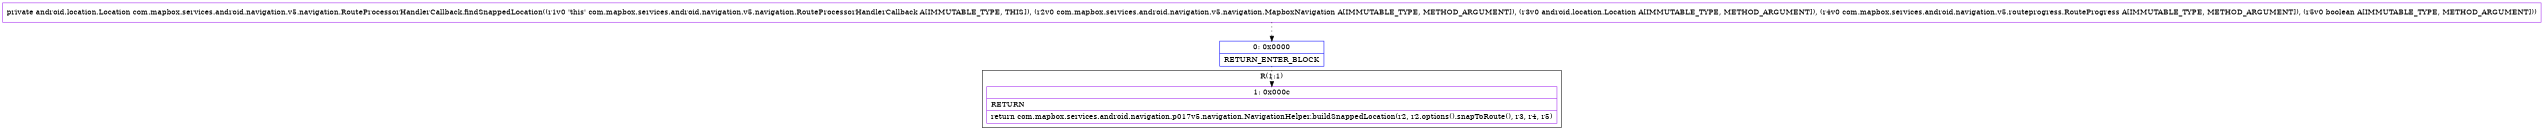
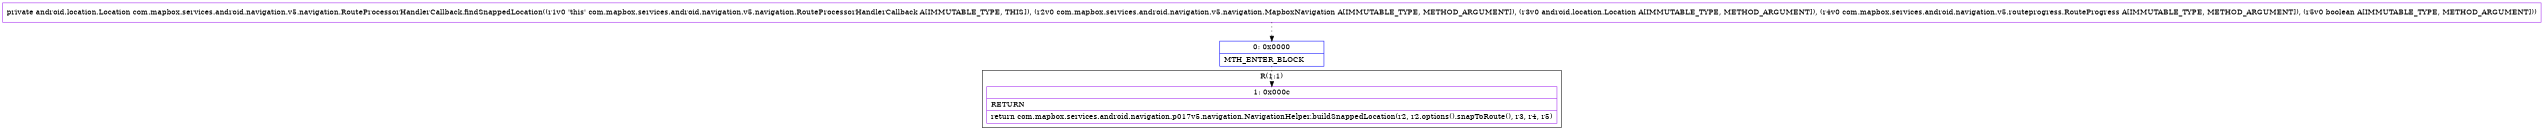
  digraph {
    node [color=purple shape=record]
    edge [style=dotted]
    n1 [label="{1\:\ 0x000c|RETURN\l|return com.mapbox.services.android.navigation.p017v5.navigation.NavigationHelper.buildSnappedLocation(r2, r2.options().snapToRoute(), r3, r4, r5)\l}"]
-   n2 [color=blue label="{0\:\ 0x0000|RETURN_ENTER_BLOCK\l}"]
+   n2 [color=blue label="{0\:\ 0x0000|MTH_ENTER_BLOCK\l}"]
    n3 [label="{private android.location.Location com.mapbox.services.android.navigation.v5.navigation.RouteProcessorHandlerCallback.findSnappedLocation((r1v0 'this' com.mapbox.services.android.navigation.v5.navigation.RouteProcessorHandlerCallback A[IMMUTABLE_TYPE, THIS]), (r2v0 com.mapbox.services.android.navigation.v5.navigation.MapboxNavigation A[IMMUTABLE_TYPE, METHOD_ARGUMENT]), (r3v0 android.location.Location A[IMMUTABLE_TYPE, METHOD_ARGUMENT]), (r4v0 com.mapbox.services.android.navigation.v5.routeprogress.RouteProgress A[IMMUTABLE_TYPE, METHOD_ARGUMENT]), (r5v0 boolean A[IMMUTABLE_TYPE, METHOD_ARGUMENT])) }"]
    subgraph cluster_1 {
      label="R(1:1)"
      n1
    }
    n2 -> n1
    n3 -> n2
  }
